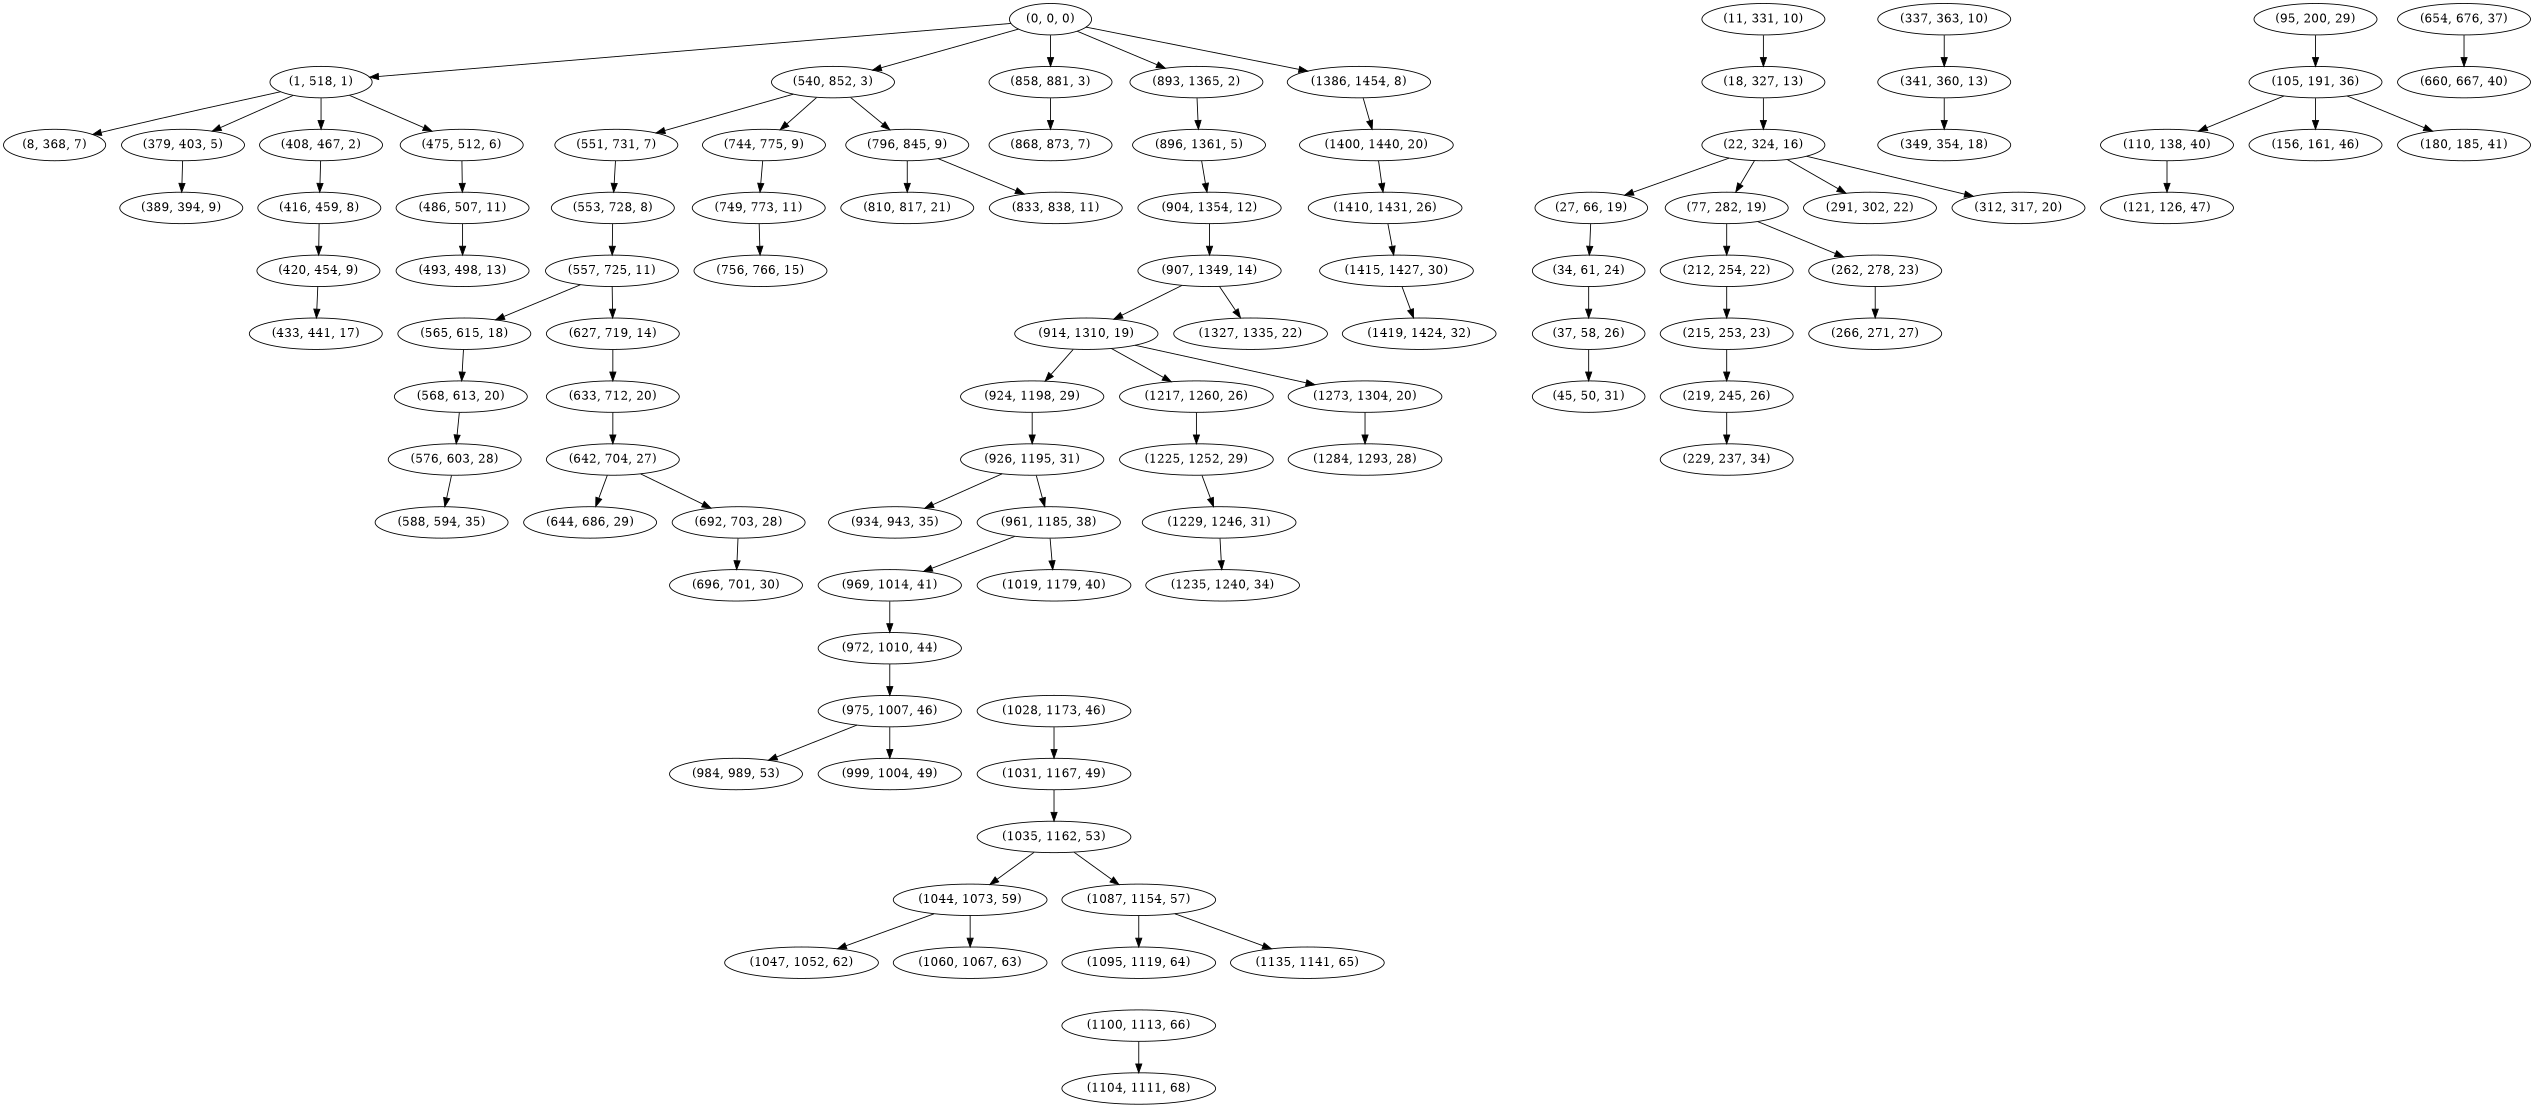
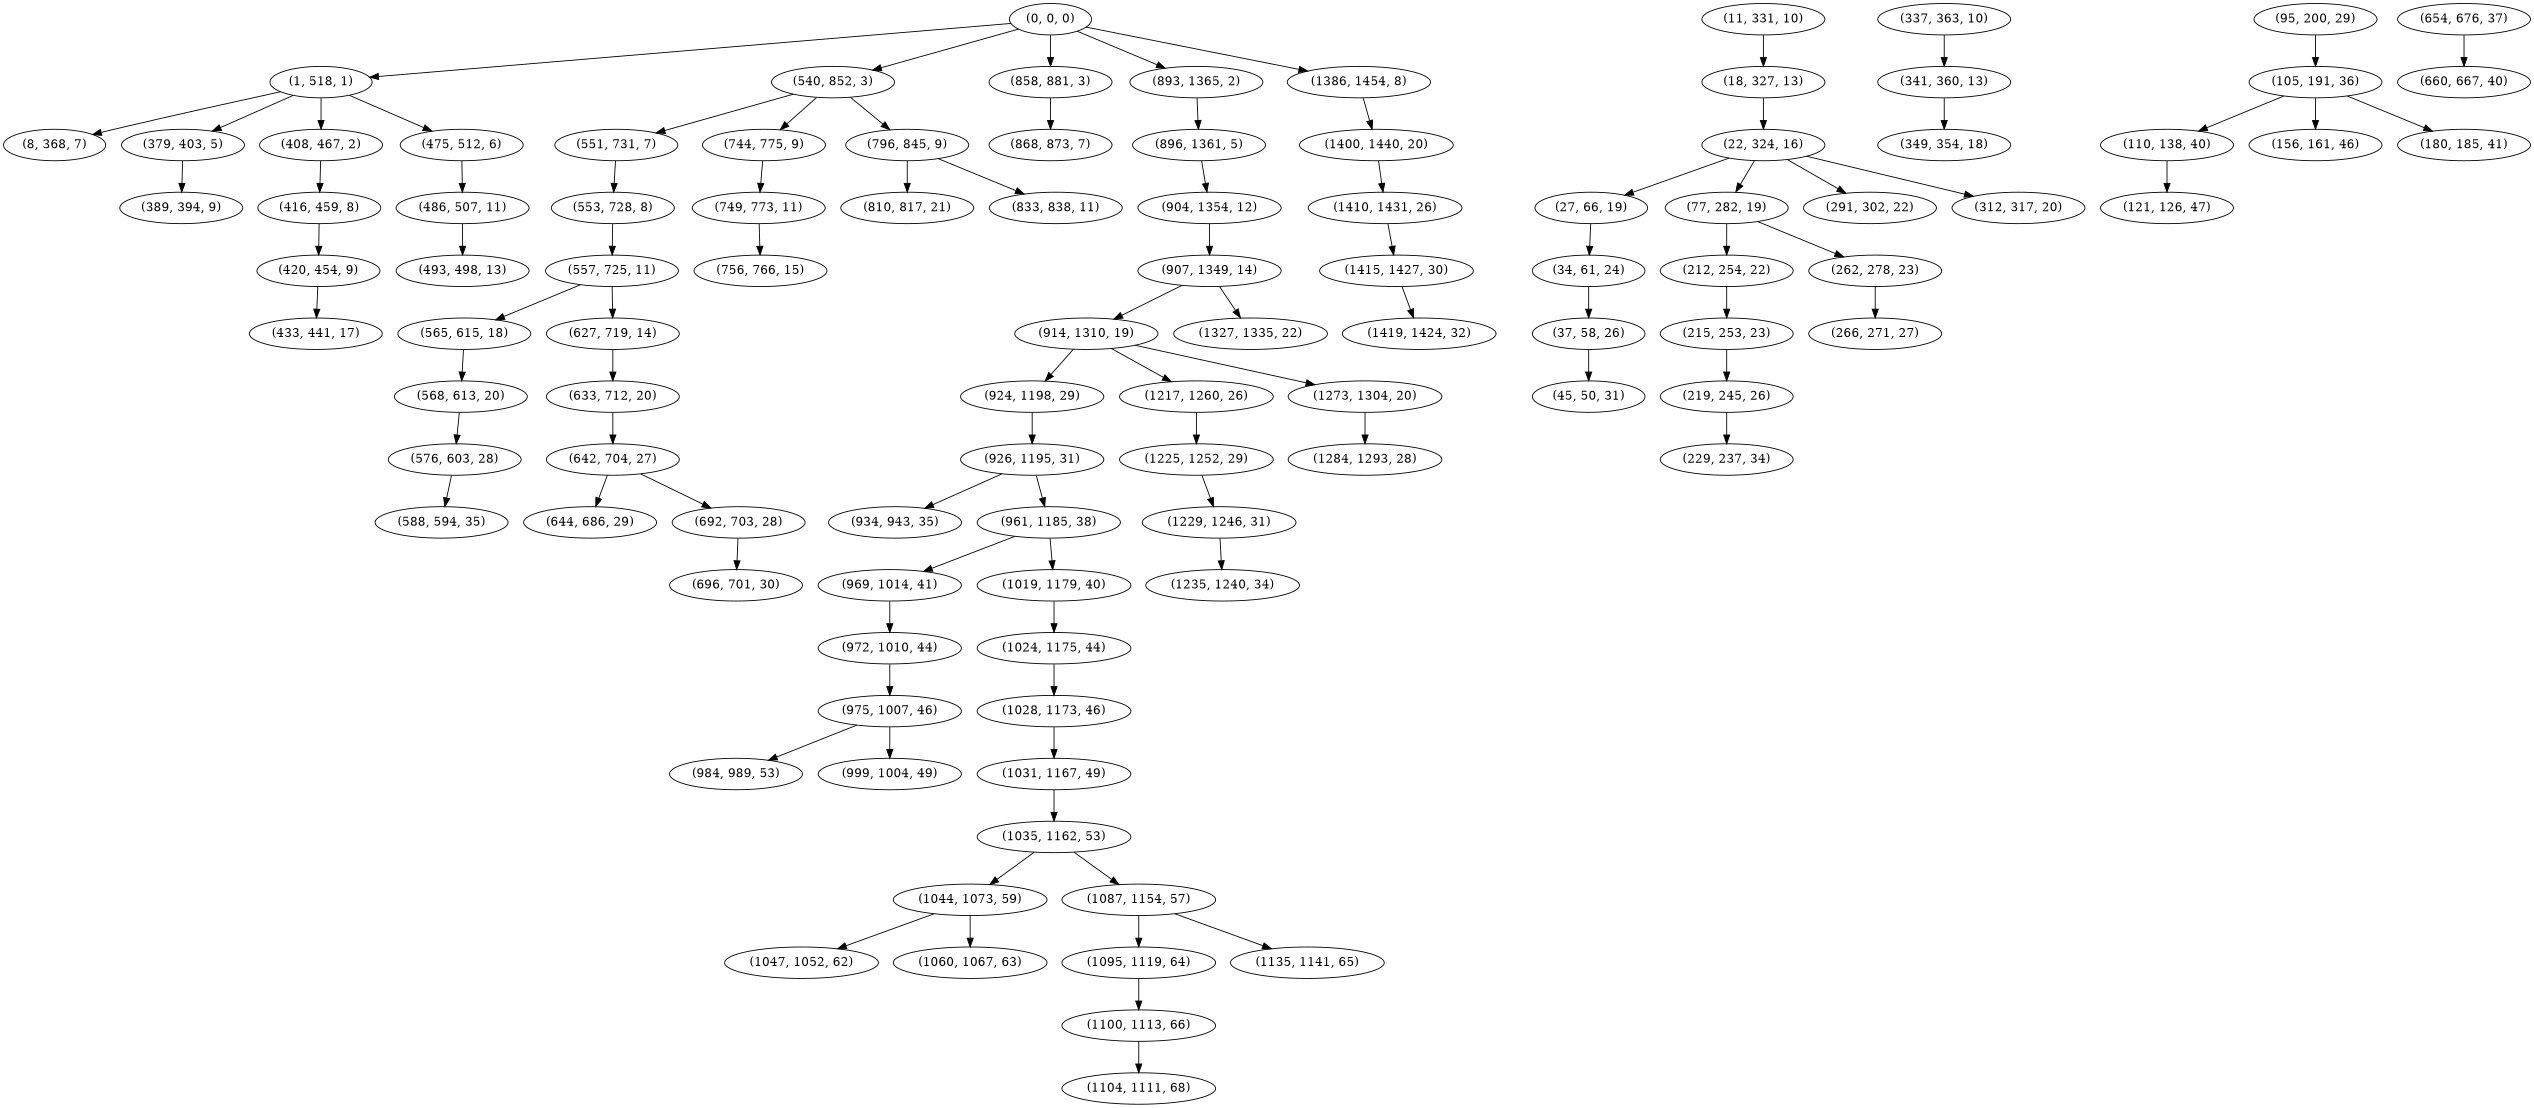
  digraph {
    "(0, 0, 0)"
    "(1, 518, 1)"
    "(540, 852, 3)"
    "(858, 881, 3)"
    "(893, 1365, 2)"
    "(1386, 1454, 8)"
    "(8, 368, 7)"
    "(379, 403, 5)"
    "(408, 467, 2)"
    "(475, 512, 6)"
    "(551, 731, 7)"
    "(744, 775, 9)"
    "(796, 845, 9)"
    "(868, 873, 7)"
    "(896, 1361, 5)"
    "(1400, 1440, 20)"
    "(389, 394, 9)"
    "(416, 459, 8)"
    "(486, 507, 11)"
    "(11, 331, 10)"
    "(18, 327, 13)"
    "(337, 363, 10)"
    "(341, 360, 13)"
    "(22, 324, 16)"
    "(27, 66, 19)"
    "(77, 282, 19)"
    "(291, 302, 22)"
    "(312, 317, 20)"
    "(34, 61, 24)"
    "(212, 254, 22)"
    "(262, 278, 23)"
    "(37, 58, 26)"
    "(45, 50, 31)"
    "(215, 253, 23)"
    "(266, 271, 27)"
    "(95, 200, 29)"
    "(105, 191, 36)"
    "(110, 138, 40)"
    "(156, 161, 46)"
    "(180, 185, 41)"
    "(121, 126, 47)"
    "(219, 245, 26)"
    "(229, 237, 34)"
    "(349, 354, 18)"
    "(420, 454, 9)"
    "(433, 441, 17)"
    "(493, 498, 13)"
    "(553, 728, 8)"
    "(749, 773, 11)"
    "(810, 817, 21)"
    "(833, 838, 11)"
    "(557, 725, 11)"
    "(565, 615, 18)"
    "(627, 719, 14)"
    "(568, 613, 20)"
    "(633, 712, 20)"
    "(576, 603, 28)"
    "(588, 594, 35)"
    "(642, 704, 27)"
    "(644, 686, 29)"
    "(692, 703, 28)"
    "(696, 701, 30)"
    "(654, 676, 37)"
    "(660, 667, 40)"
    "(756, 766, 15)"
    "(904, 1354, 12)"
    "(907, 1349, 14)"
    "(914, 1310, 19)"
    "(1327, 1335, 22)"
    "(924, 1198, 29)"
    "(1217, 1260, 26)"
    "(1273, 1304, 20)"
    "(926, 1195, 31)"
    "(1225, 1252, 29)"
    "(1284, 1293, 28)"
    "(934, 943, 35)"
    "(961, 1185, 38)"
    "(969, 1014, 41)"
    "(1019, 1179, 40)"
    "(972, 1010, 44)"
+   "(1024, 1175, 44)"
    "(975, 1007, 46)"
    "(984, 989, 53)"
    "(999, 1004, 49)"
    "(1028, 1173, 46)"
    "(1031, 1167, 49)"
    "(1035, 1162, 53)"
    "(1044, 1073, 59)"
    "(1087, 1154, 57)"
    "(1047, 1052, 62)"
    "(1060, 1067, 63)"
    "(1095, 1119, 64)"
    "(1135, 1141, 65)"
    "(1100, 1113, 66)"
    "(1104, 1111, 68)"
    "(1229, 1246, 31)"
    "(1235, 1240, 34)"
    "(1410, 1431, 26)"
    "(1415, 1427, 30)"
    "(1419, 1424, 32)"
    "(0, 0, 0)" -> "(1, 518, 1)"
    "(0, 0, 0)" -> "(540, 852, 3)"
    "(0, 0, 0)" -> "(858, 881, 3)"
    "(0, 0, 0)" -> "(893, 1365, 2)"
    "(0, 0, 0)" -> "(1386, 1454, 8)"
    "(1, 518, 1)" -> "(8, 368, 7)"
    "(1, 518, 1)" -> "(379, 403, 5)"
    "(1, 518, 1)" -> "(408, 467, 2)"
    "(1, 518, 1)" -> "(475, 512, 6)"
    "(540, 852, 3)" -> "(551, 731, 7)"
    "(540, 852, 3)" -> "(744, 775, 9)"
    "(540, 852, 3)" -> "(796, 845, 9)"
    "(858, 881, 3)" -> "(868, 873, 7)"
    "(893, 1365, 2)" -> "(896, 1361, 5)"
    "(1386, 1454, 8)" -> "(1400, 1440, 20)"
    "(379, 403, 5)" -> "(389, 394, 9)"
    "(408, 467, 2)" -> "(416, 459, 8)"
    "(475, 512, 6)" -> "(486, 507, 11)"
    "(551, 731, 7)" -> "(553, 728, 8)"
    "(744, 775, 9)" -> "(749, 773, 11)"
    "(796, 845, 9)" -> "(810, 817, 21)"
    "(796, 845, 9)" -> "(833, 838, 11)"
    "(896, 1361, 5)" -> "(904, 1354, 12)"
    "(1400, 1440, 20)" -> "(1410, 1431, 26)"
    "(416, 459, 8)" -> "(420, 454, 9)"
    "(486, 507, 11)" -> "(493, 498, 13)"
    "(11, 331, 10)" -> "(18, 327, 13)"
    "(18, 327, 13)" -> "(22, 324, 16)"
    "(337, 363, 10)" -> "(341, 360, 13)"
    "(341, 360, 13)" -> "(349, 354, 18)"
    "(22, 324, 16)" -> "(27, 66, 19)"
    "(22, 324, 16)" -> "(77, 282, 19)"
    "(22, 324, 16)" -> "(291, 302, 22)"
    "(22, 324, 16)" -> "(312, 317, 20)"
    "(27, 66, 19)" -> "(34, 61, 24)"
    "(77, 282, 19)" -> "(212, 254, 22)"
    "(77, 282, 19)" -> "(262, 278, 23)"
    "(34, 61, 24)" -> "(37, 58, 26)"
    "(212, 254, 22)" -> "(215, 253, 23)"
    "(262, 278, 23)" -> "(266, 271, 27)"
    "(37, 58, 26)" -> "(45, 50, 31)"
    "(215, 253, 23)" -> "(219, 245, 26)"
    "(95, 200, 29)" -> "(105, 191, 36)"
    "(105, 191, 36)" -> "(110, 138, 40)"
    "(105, 191, 36)" -> "(156, 161, 46)"
    "(105, 191, 36)" -> "(180, 185, 41)"
    "(110, 138, 40)" -> "(121, 126, 47)"
    "(219, 245, 26)" -> "(229, 237, 34)"
    "(420, 454, 9)" -> "(433, 441, 17)"
    "(553, 728, 8)" -> "(557, 725, 11)"
    "(749, 773, 11)" -> "(756, 766, 15)"
    "(557, 725, 11)" -> "(565, 615, 18)"
    "(557, 725, 11)" -> "(627, 719, 14)"
    "(565, 615, 18)" -> "(568, 613, 20)"
    "(627, 719, 14)" -> "(633, 712, 20)"
    "(568, 613, 20)" -> "(576, 603, 28)"
    "(633, 712, 20)" -> "(642, 704, 27)"
    "(576, 603, 28)" -> "(588, 594, 35)"
    "(642, 704, 27)" -> "(644, 686, 29)"
    "(642, 704, 27)" -> "(692, 703, 28)"
    "(692, 703, 28)" -> "(696, 701, 30)"
    "(654, 676, 37)" -> "(660, 667, 40)"
    "(904, 1354, 12)" -> "(907, 1349, 14)"
    "(907, 1349, 14)" -> "(914, 1310, 19)"
    "(907, 1349, 14)" -> "(1327, 1335, 22)"
    "(914, 1310, 19)" -> "(924, 1198, 29)"
    "(914, 1310, 19)" -> "(1217, 1260, 26)"
    "(914, 1310, 19)" -> "(1273, 1304, 20)"
    "(924, 1198, 29)" -> "(926, 1195, 31)"
    "(1217, 1260, 26)" -> "(1225, 1252, 29)"
    "(1273, 1304, 20)" -> "(1284, 1293, 28)"
    "(926, 1195, 31)" -> "(934, 943, 35)"
    "(926, 1195, 31)" -> "(961, 1185, 38)"
    "(1225, 1252, 29)" -> "(1229, 1246, 31)"
    "(961, 1185, 38)" -> "(969, 1014, 41)"
    "(961, 1185, 38)" -> "(1019, 1179, 40)"
    "(969, 1014, 41)" -> "(972, 1010, 44)"
+   "(1019, 1179, 40)" -> "(1024, 1175, 44)"
    "(972, 1010, 44)" -> "(975, 1007, 46)"
+   "(1024, 1175, 44)" -> "(1028, 1173, 46)"
    "(975, 1007, 46)" -> "(984, 989, 53)"
    "(975, 1007, 46)" -> "(999, 1004, 49)"
    "(1028, 1173, 46)" -> "(1031, 1167, 49)"
    "(1031, 1167, 49)" -> "(1035, 1162, 53)"
    "(1035, 1162, 53)" -> "(1044, 1073, 59)"
    "(1035, 1162, 53)" -> "(1087, 1154, 57)"
    "(1044, 1073, 59)" -> "(1047, 1052, 62)"
    "(1044, 1073, 59)" -> "(1060, 1067, 63)"
    "(1087, 1154, 57)" -> "(1095, 1119, 64)"
    "(1087, 1154, 57)" -> "(1135, 1141, 65)"
+   "(1095, 1119, 64)" -> "(1100, 1113, 66)"
    "(1100, 1113, 66)" -> "(1104, 1111, 68)"
    "(1229, 1246, 31)" -> "(1235, 1240, 34)"
    "(1410, 1431, 26)" -> "(1415, 1427, 30)"
    "(1415, 1427, 30)" -> "(1419, 1424, 32)"
  }
